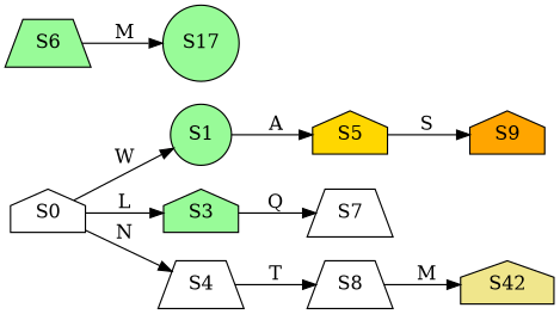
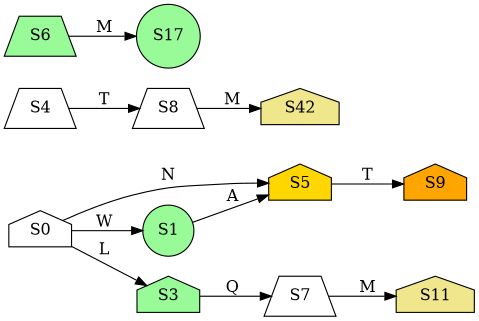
  strict digraph {
    rankdir=LR
    node [fillcolor=white shape=house style=filled]
    S0
    S1 [fillcolor=palegreen shape=circle]
    S3 [fillcolor=palegreen]
    S4 [shape=trapezium]
    S5 [fillcolor=gold]
    S7 [shape=trapezium]
    S8 [shape=trapezium]
    S9 [fillcolor=orange]
    S6 [fillcolor=palegreen shape=trapezium]
    n10 [fillcolor=palegreen label=S17 shape=circle]
+   S11 [fillcolor=khaki]
    n12 [fillcolor=khaki label=S42]
    S0 -> S1 [label=W]
    S0 -> S3 [label=L]
-   S0 -> S4 [label=N]
+   S0 -> S5 [label=N]
    S1 -> S5 [label=A]
    S3 -> S7 [label=Q]
    S4 -> S8 [label=T]
-   S5 -> S9 [label=S]
+   S5 -> S9 [label=T]
+   S7 -> S11 [label=M]
    S8 -> n12 [label=M]
    S6 -> n10 [label=M]
  }
